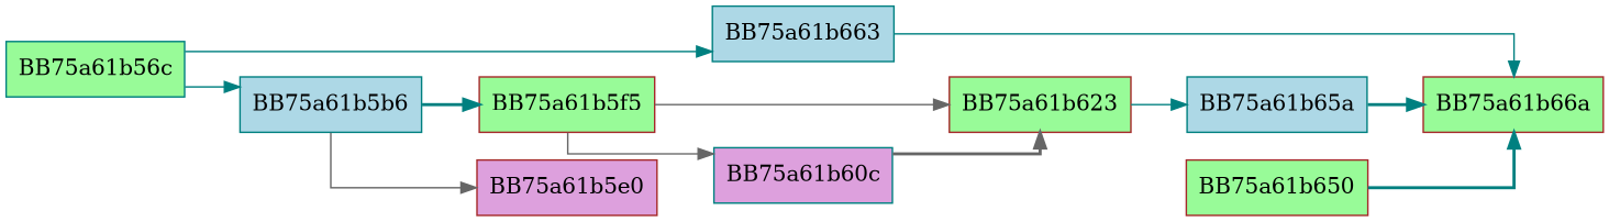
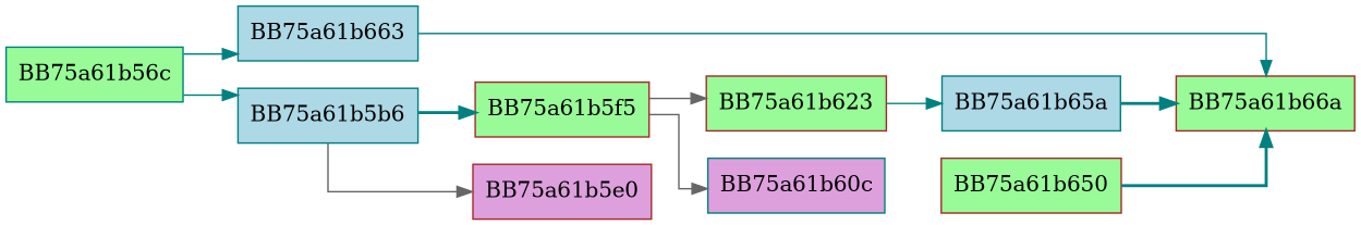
  digraph {
    rankdir=LR
    splines=ortho
    node [color=teal fillcolor=palegreen shape=box style=filled]
    edge [color=teal style=solid]
    BB75a61b663 [fillcolor=lightblue]
    BB75a61b56c
    BB75a61b5b6 [fillcolor=lightblue]
    BB75a61b66a [color=brown]
    BB75a61b5f5 [color=brown]
    BB75a61b5e0 [color=brown fillcolor=plum]
    BB75a61b623 [color=brown]
    BB75a61b60c [fillcolor=plum]
    BB75a61b65a [fillcolor=lightblue]
    BB75a61b650 [color=brown]
    BB75a61b663 -> BB75a61b66a
    BB75a61b56c -> BB75a61b663
    BB75a61b56c -> BB75a61b5b6
    BB75a61b5b6 -> BB75a61b5f5 [style=bold]
    BB75a61b5b6 -> BB75a61b5e0 [color=gray40]
    BB75a61b5f5 -> BB75a61b623 [color=gray40]
    BB75a61b5f5 -> BB75a61b60c [color=gray40]
    BB75a61b623 -> BB75a61b65a
-   BB75a61b60c -> BB75a61b623 [color=gray40 style=bold]
    BB75a61b65a -> BB75a61b66a [style=bold]
    BB75a61b650 -> BB75a61b66a [style=bold]
  }
